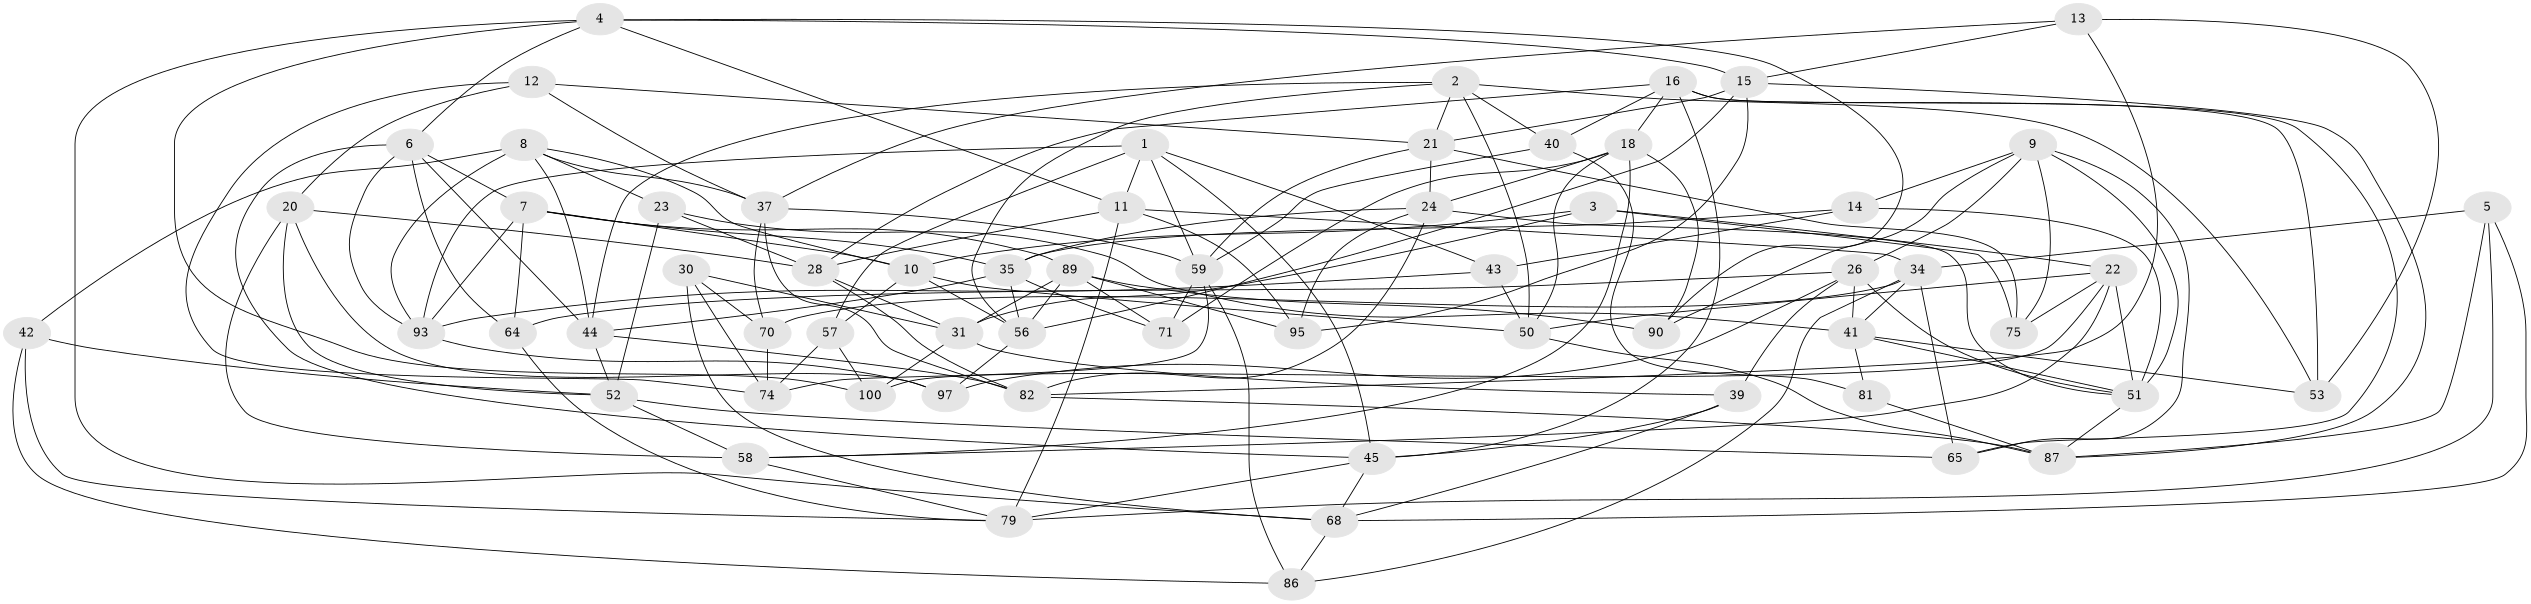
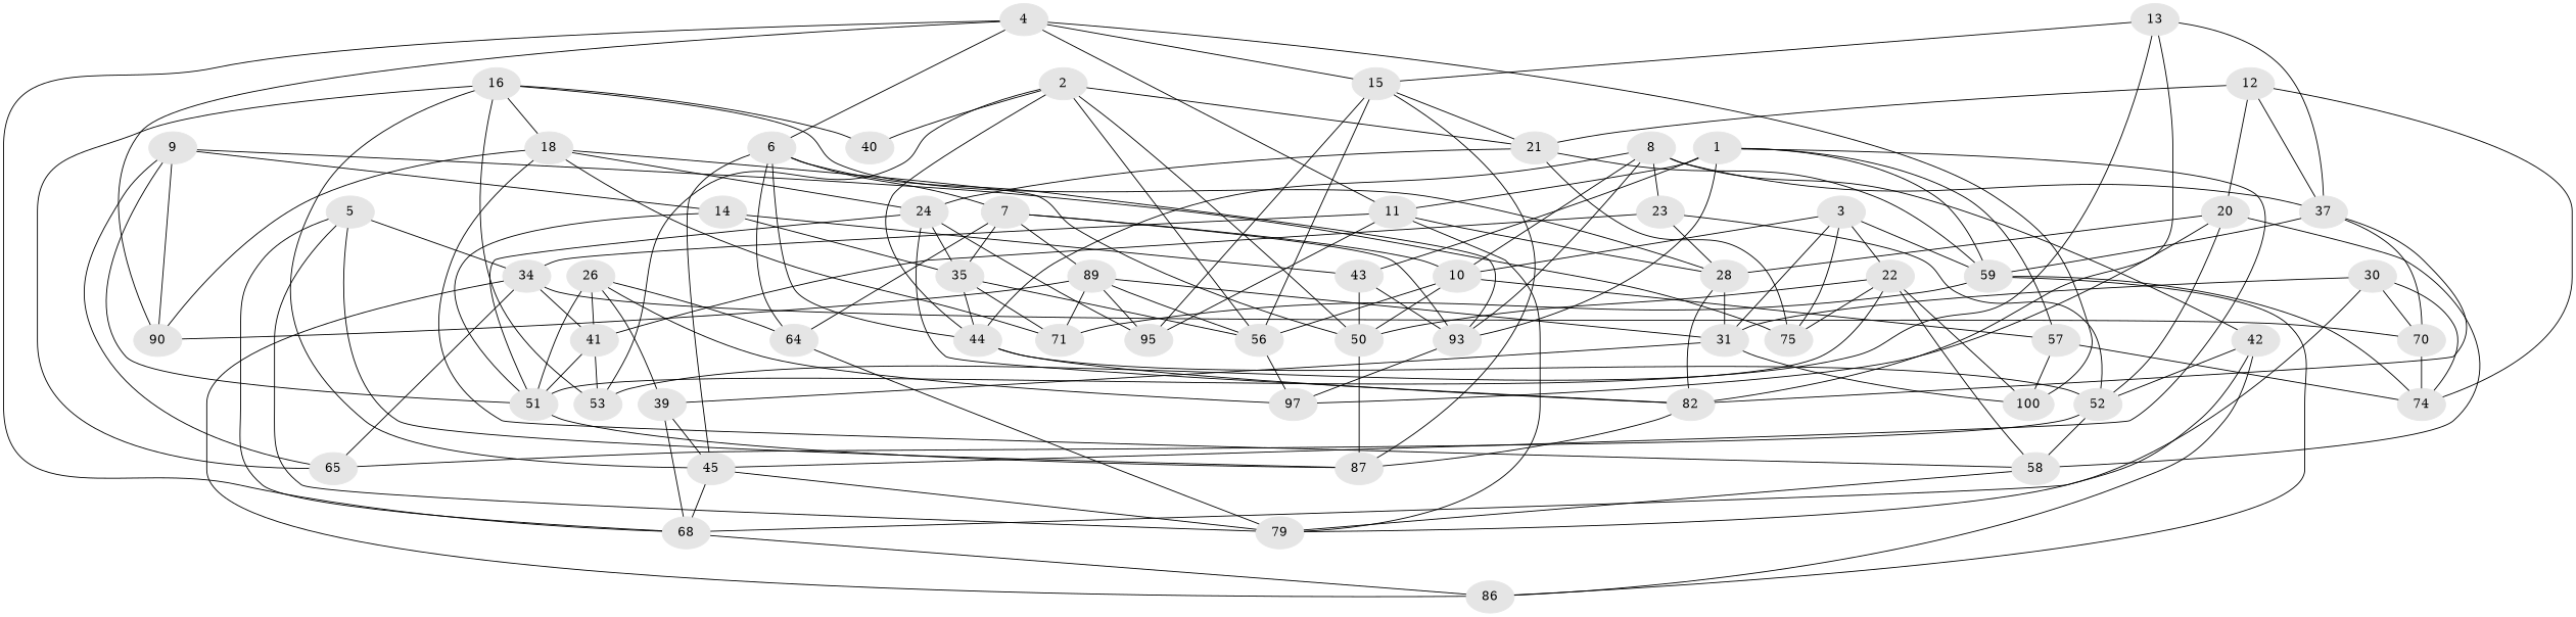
  graph {
    node [color=gray90 style=filled]
    1 [super="+17"]
    11 [super="+48"]
    43
    45 [super="+66"]
    57
    59 [super="+67"]
    n7 [label=93 super="+78"]
    34 [super="+80"]
    79 [super="+94"]
    28 [super="+46"]
    95
    50 [super="+92"]
    68 [super="+69"]
    100
    74 [super="+85"]
    71
    86
    97
    2 [super="+63"]
    21 [super="+25"]
    40
    44 [super="+61"]
    53
    56 [super="+77"]
    75
    24 [super="+83"]
-   81
    82 [super="+84"]
    52 [super="+98"]
    87 [super="+88"]
    10 [super="+27"]
    3
    22 [super="+89"]
    31 [super="+72"]
    51 [super="+96"]
    58 [super="+93"]
    39
    4 [super="+47"]
    6 [super="+32"]
    15 [super="+49"]
    90
    7 [super="+29"]
    64
    65
    41 [super="+76"]
    70
    5
    n48 [label=89 super="+38"]
    35 [super="+55"]
    8 [super="+33"]
    23
    37 [super="+60"]
    42
    9 [super="+99"]
    14
    26 [super="+91"]
    20 [super="+36"]
    12
    13
    16 [super="+54"]
    18 [super="+62"]
    30
    1 -- 11
    1 -- 43
    1 -- 45
    1 -- 57
    1 -- 59
    1 -- n7
    11 -- 34
    11 -- 79
    11 -- 28
    11 -- 95
    43 -- n7
    43 -- 50
    45 -- 79
    45 -- 68
    57 -- 100
    57 -- 74
    59 -- 74
    59 -- 71
    59 -- 86
    n7 -- 97
    34 -- 86
    34 -- 65
    34 -- 41
    34 -- 70
    28 -- 82
    28 -- 31
    50 -- 87
    68 -- 86
    2 -- 50
    2 -- 21
    2 -- 40
    2 -- 44
    2 -- 53
    2 -- 56
    21 -- 59
    21 -- 75
    21 -- 24
-   40 -- 59
-   40 -- 81
+   3 -- 59
    44 -- 82
    44 -- 52
    56 -- 97
    24 -- 95
    24 -- 82
    24 -- 51
    24 -- 35
-   81 -- 87
    82 -- 87
    52 -- 58
    52 -- 65
    10 -- 57
    10 -- 50
    10 -- 56
    3 -- 75
    3 -- 10
    3 -- 22
    3 -- 31
    22 -- 50
    22 -- 100
    22 -- 75
    22 -- 51
    22 -- 58
    31 -- 100
    31 -- 39
    51 -- 87
    58 -- 79
    39 -- 45
    39 -- 68
    4 -- 11
    4 -- 68
    4 -- 100
    4 -- 6
    4 -- 15
    4 -- 90
    6 -- 45
    6 -- n7
    6 -- 44
    6 -- 7
    6 -- 64
    15 -- 95
    15 -- 21
    15 -- 56
    15 -- 87
    7 -- n7
    7 -- 10
    7 -- 64
    7 -- n48
    7 -- 35
    64 -- 79
    41 -- 53
-   41 -- 81
    41 -- 51
    70 -- 74
    5 -- 34
    5 -- 79
    5 -- 68
    5 -- 87
    n48 -- 95
    n48 -- 71
    n48 -- 56
    n48 -- 31
    n48 -- 90
    35 -- 71
    35 -- 44
    35 -- 56
    8 -- n7
    8 -- 44
    8 -- 10
    8 -- 23
    8 -- 37
    8 -- 42
    23 -- 28
    23 -- 52
    23 -- 41
    37 -- 59
    37 -- 82
    37 -- 70
    42 -- 79
    42 -- 86
    42 -- 52
    9 -- 75
    9 -- 51
    9 -- 90
    9 -- 65
    9 -- 14
-   9 -- 26
    14 -- 43
    14 -- 51
    14 -- 35
    26 -- 97
    26 -- 51
    26 -- 39
    26 -- 64
    26 -- 41
    20 -- 28
    20 -- 97
    20 -- 52
    20 -- 58 [weight=2]
    12 -- 74
    12 -- 21
    12 -- 37
    12 -- 20
    13 -- 53
    13 -- 82
    13 -- 15
    13 -- 37
    16 -- 45
    16 -- 28
    16 -- 40
    16 -- 53
    16 -- 65
    16 -- 18
    18 -- 50
    18 -- 71
    18 -- 24
    18 -- 58
    18 -- 90
    30 -- 68
    30 -- 74
    30 -- 31
    30 -- 70
  }
